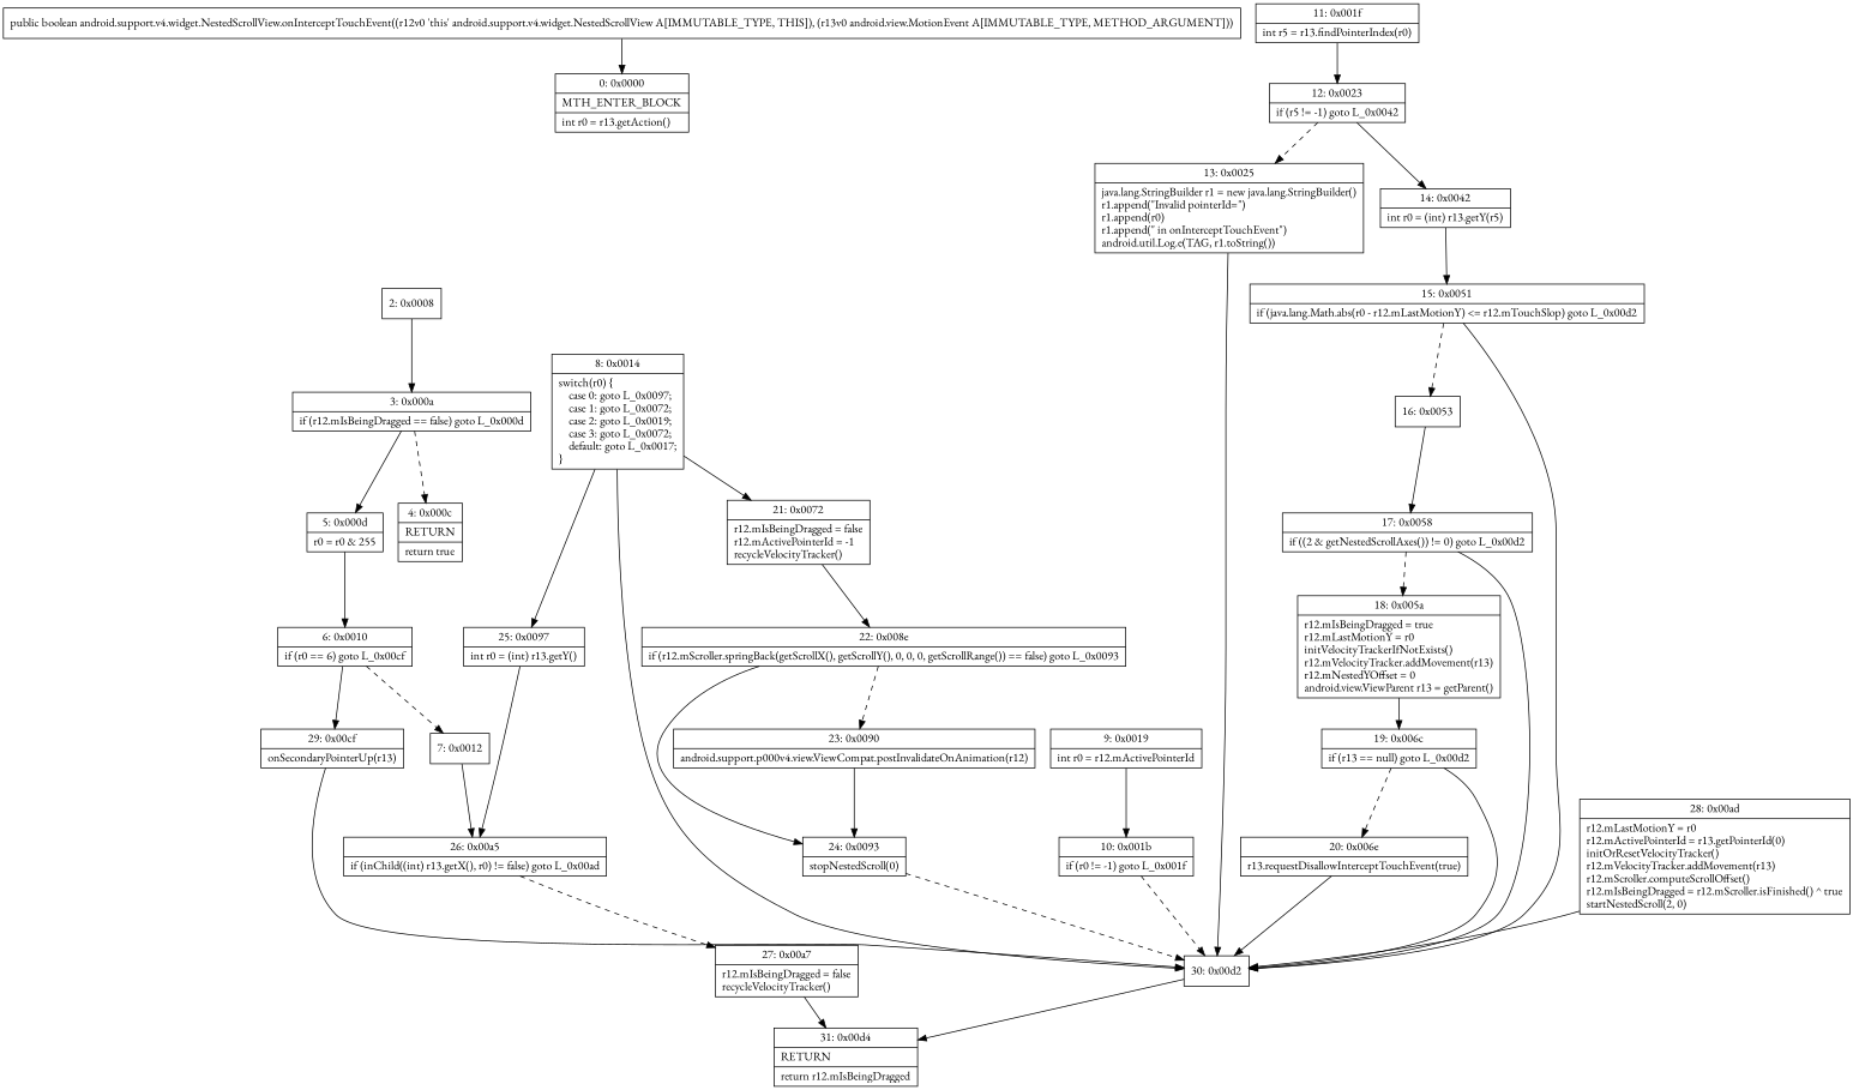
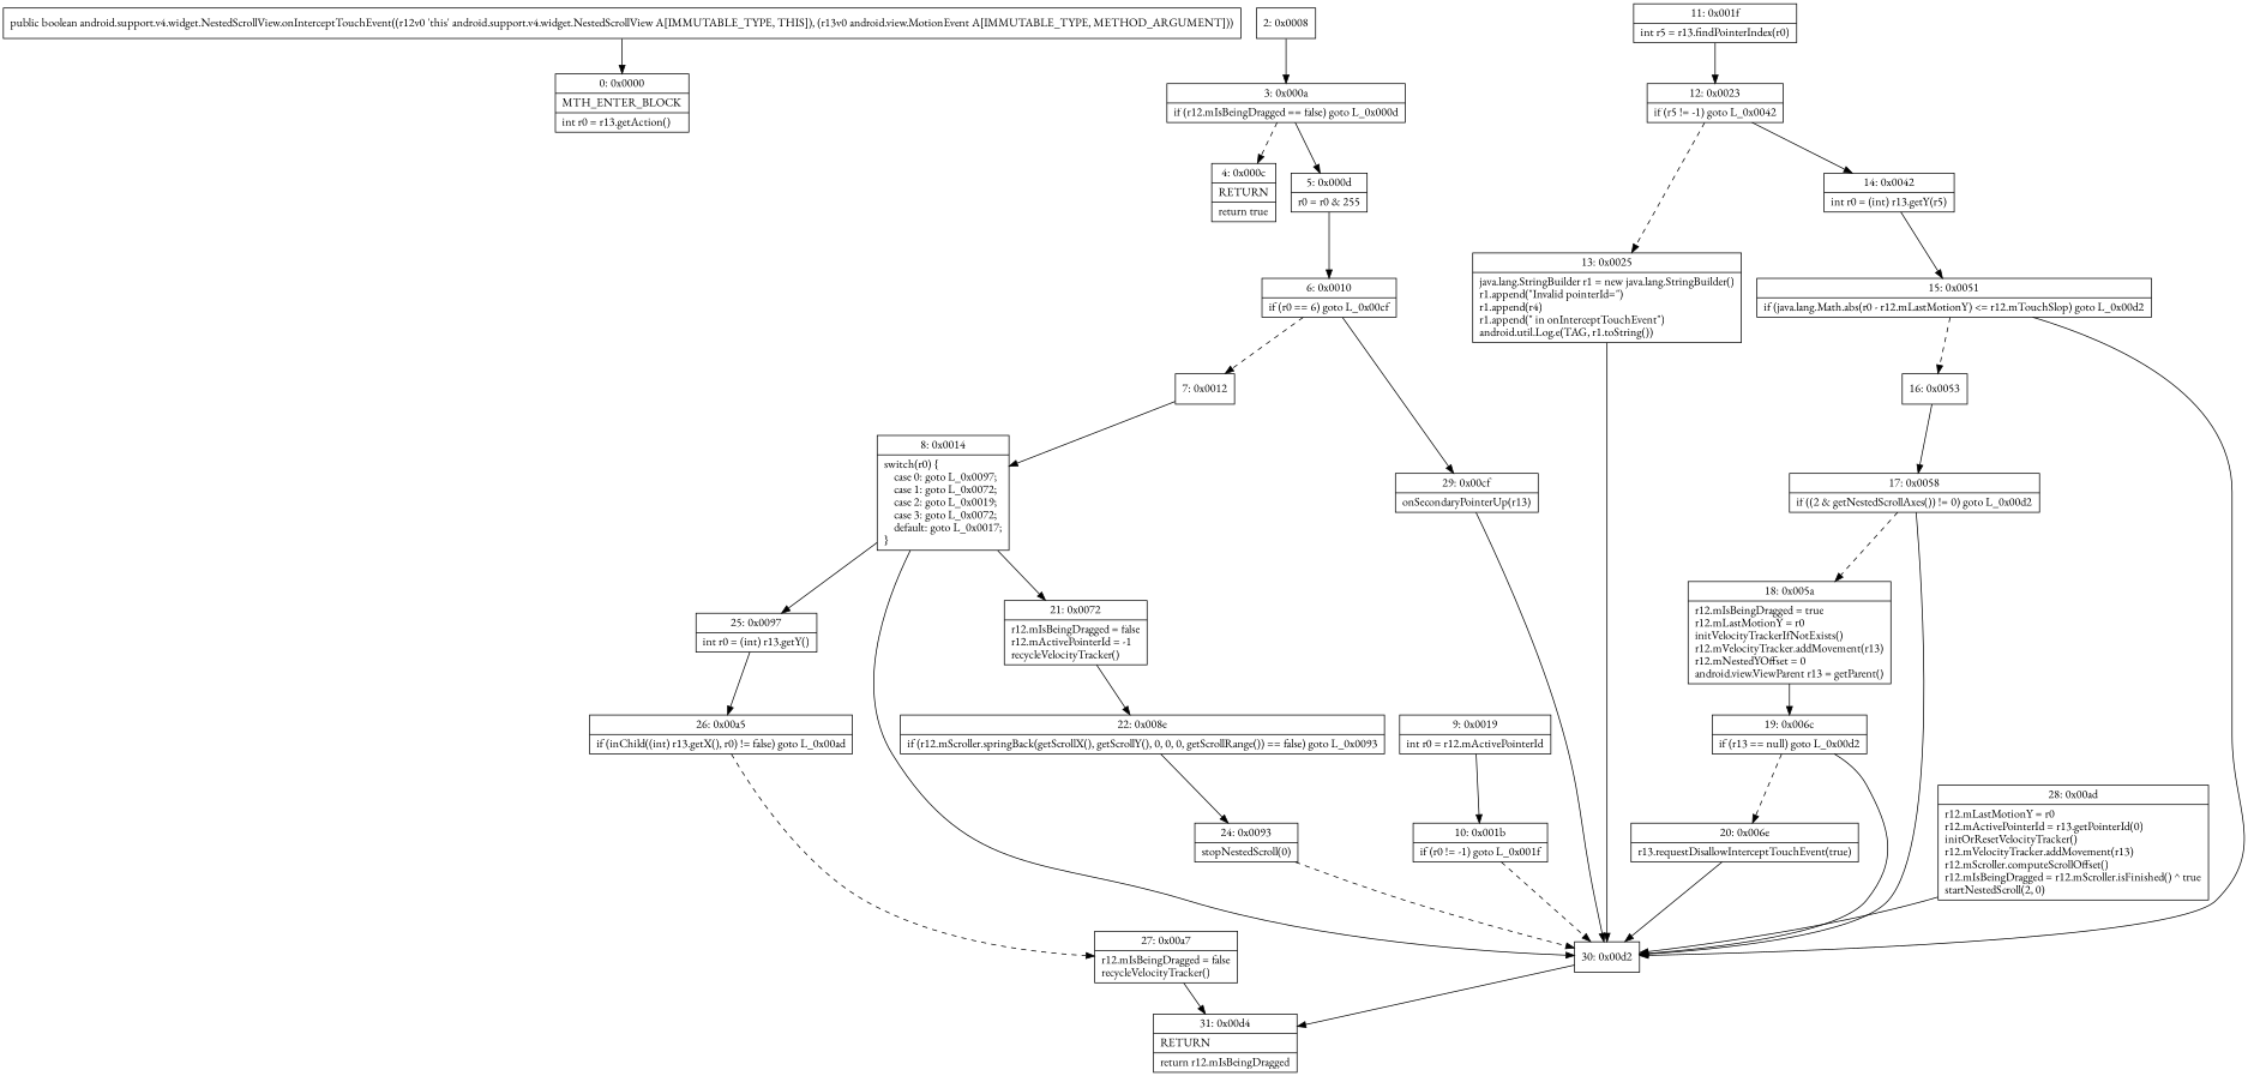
  digraph {
    fontname="EB Garamond"
    node [fontname="EB Garamond" shape=record]
    edge [fontname="EB Garamond"]
    n1 [label="{0\:\ 0x0000|MTH_ENTER_BLOCK\l|int r0 = r13.getAction()\l}"]
    n2 [label="{2\:\ 0x0008}"]
    n3 [label="{3\:\ 0x000a|if (r12.mIsBeingDragged == false) goto L_0x000d\l}"]
    n4 [label="{5\:\ 0x000d|r0 = r0 & 255\l}"]
    n5 [label="{6\:\ 0x0010|if (r0 == 6) goto L_0x00cf\l}"]
    n6 [label="{4\:\ 0x000c|RETURN\l|return true\l}"]
    n7 [label="{7\:\ 0x0012}"]
    n8 [label="{29\:\ 0x00cf|onSecondaryPointerUp(r13)\l}"]
    n9 [label="{8\:\ 0x0014|switch(r0) \{\l    case 0: goto L_0x0097;\l    case 1: goto L_0x0072;\l    case 2: goto L_0x0019;\l    case 3: goto L_0x0072;\l    default: goto L_0x0017;\l\}\l}"]
    n10 [label="{30\:\ 0x00d2}"]
    n11 [label="{21\:\ 0x0072|r12.mIsBeingDragged = false\lr12.mActivePointerId = \-1\lrecycleVelocityTracker()\l}"]
    n12 [label="{25\:\ 0x0097|int r0 = (int) r13.getY()\l}"]
    n13 [label="{9\:\ 0x0019|int r0 = r12.mActivePointerId\l}"]
    n14 [label="{10\:\ 0x001b|if (r0 != \-1) goto L_0x001f\l}"]
    n15 [label="{22\:\ 0x008e|if (r12.mScroller.springBack(getScrollX(), getScrollY(), 0, 0, 0, getScrollRange()) == false) goto L_0x0093\l}"]
    n16 [label="{26\:\ 0x00a5|if (inChild((int) r13.getX(), r0) != false) goto L_0x00ad\l}"]
    n17 [label="{31\:\ 0x00d4|RETURN\l|return r12.mIsBeingDragged\l}"]
    n18 [label="{11\:\ 0x001f|int r5 = r13.findPointerIndex(r0)\l}"]
    n19 [label="{12\:\ 0x0023|if (r5 != \-1) goto L_0x0042\l}"]
-   n20 [label="{13\:\ 0x0025|java.lang.StringBuilder r1 = new java.lang.StringBuilder()\lr1.append(\"Invalid pointerId=\")\lr1.append(r0)\lr1.append(\" in onInterceptTouchEvent\")\landroid.util.Log.e(TAG, r1.toString())\l}"]
+   n20 [label="{13\:\ 0x0025|java.lang.StringBuilder r1 = new java.lang.StringBuilder()\lr1.append(\"Invalid pointerId=\")\lr1.append(r4)\lr1.append(\" in onInterceptTouchEvent\")\landroid.util.Log.e(TAG, r1.toString())\l}"]
    n21 [label="{14\:\ 0x0042|int r0 = (int) r13.getY(r5)\l}"]
    n22 [label="{15\:\ 0x0051|if (java.lang.Math.abs(r0 \- r12.mLastMotionY) \<= r12.mTouchSlop) goto L_0x00d2\l}"]
    n23 [label="{16\:\ 0x0053}"]
    n24 [label="{17\:\ 0x0058|if ((2 & getNestedScrollAxes()) != 0) goto L_0x00d2\l}"]
    n25 [label="{18\:\ 0x005a|r12.mIsBeingDragged = true\lr12.mLastMotionY = r0\linitVelocityTrackerIfNotExists()\lr12.mVelocityTracker.addMovement(r13)\lr12.mNestedYOffset = 0\landroid.view.ViewParent r13 = getParent()\l}"]
    n26 [label="{19\:\ 0x006c|if (r13 == null) goto L_0x00d2\l}"]
    n27 [label="{20\:\ 0x006e|r13.requestDisallowInterceptTouchEvent(true)\l}"]
-   n28 [label="{23\:\ 0x0090|android.support.p000v4.view.ViewCompat.postInvalidateOnAnimation(r12)\l}"]
    n29 [label="{24\:\ 0x0093|stopNestedScroll(0)\l}"]
    n30 [label="{27\:\ 0x00a7|r12.mIsBeingDragged = false\lrecycleVelocityTracker()\l}"]
    n31 [label="{28\:\ 0x00ad|r12.mLastMotionY = r0\lr12.mActivePointerId = r13.getPointerId(0)\linitOrResetVelocityTracker()\lr12.mVelocityTracker.addMovement(r13)\lr12.mScroller.computeScrollOffset()\lr12.mIsBeingDragged = r12.mScroller.isFinished() ^ true\lstartNestedScroll(2, 0)\l}"]
    n32 [label="{public boolean android.support.v4.widget.NestedScrollView.onInterceptTouchEvent((r12v0 'this' android.support.v4.widget.NestedScrollView A[IMMUTABLE_TYPE, THIS]), (r13v0 android.view.MotionEvent A[IMMUTABLE_TYPE, METHOD_ARGUMENT])) }"]
    n2 -> n3
    n3 -> n4
    n3 -> n6 [style=dashed]
    n4 -> n5
    n5 -> n7 [style=dashed]
    n5 -> n8
-   n7 -> n16
+   n7 -> n9
    n8 -> n10
    n9 -> n10
    n9 -> n11
    n9 -> n12
    n10 -> n17
    n11 -> n15
    n12 -> n16
    n13 -> n14
    n14 -> n10 [style=dashed]
-   n15 -> n28 [style=dashed]
    n15 -> n29
    n16 -> n30 [style=dashed]
    n18 -> n19
    n19 -> n20 [style=dashed]
    n19 -> n21
    n20 -> n10
    n21 -> n22
    n22 -> n10
    n22 -> n23 [style=dashed]
    n23 -> n24
    n24 -> n10
    n24 -> n25 [style=dashed]
    n25 -> n26
    n26 -> n10
    n26 -> n27 [style=dashed]
    n27 -> n10
-   n28 -> n29
    n29 -> n10 [style=dashed]
    n30 -> n17
    n31 -> n10
    n32 -> n1
  }
